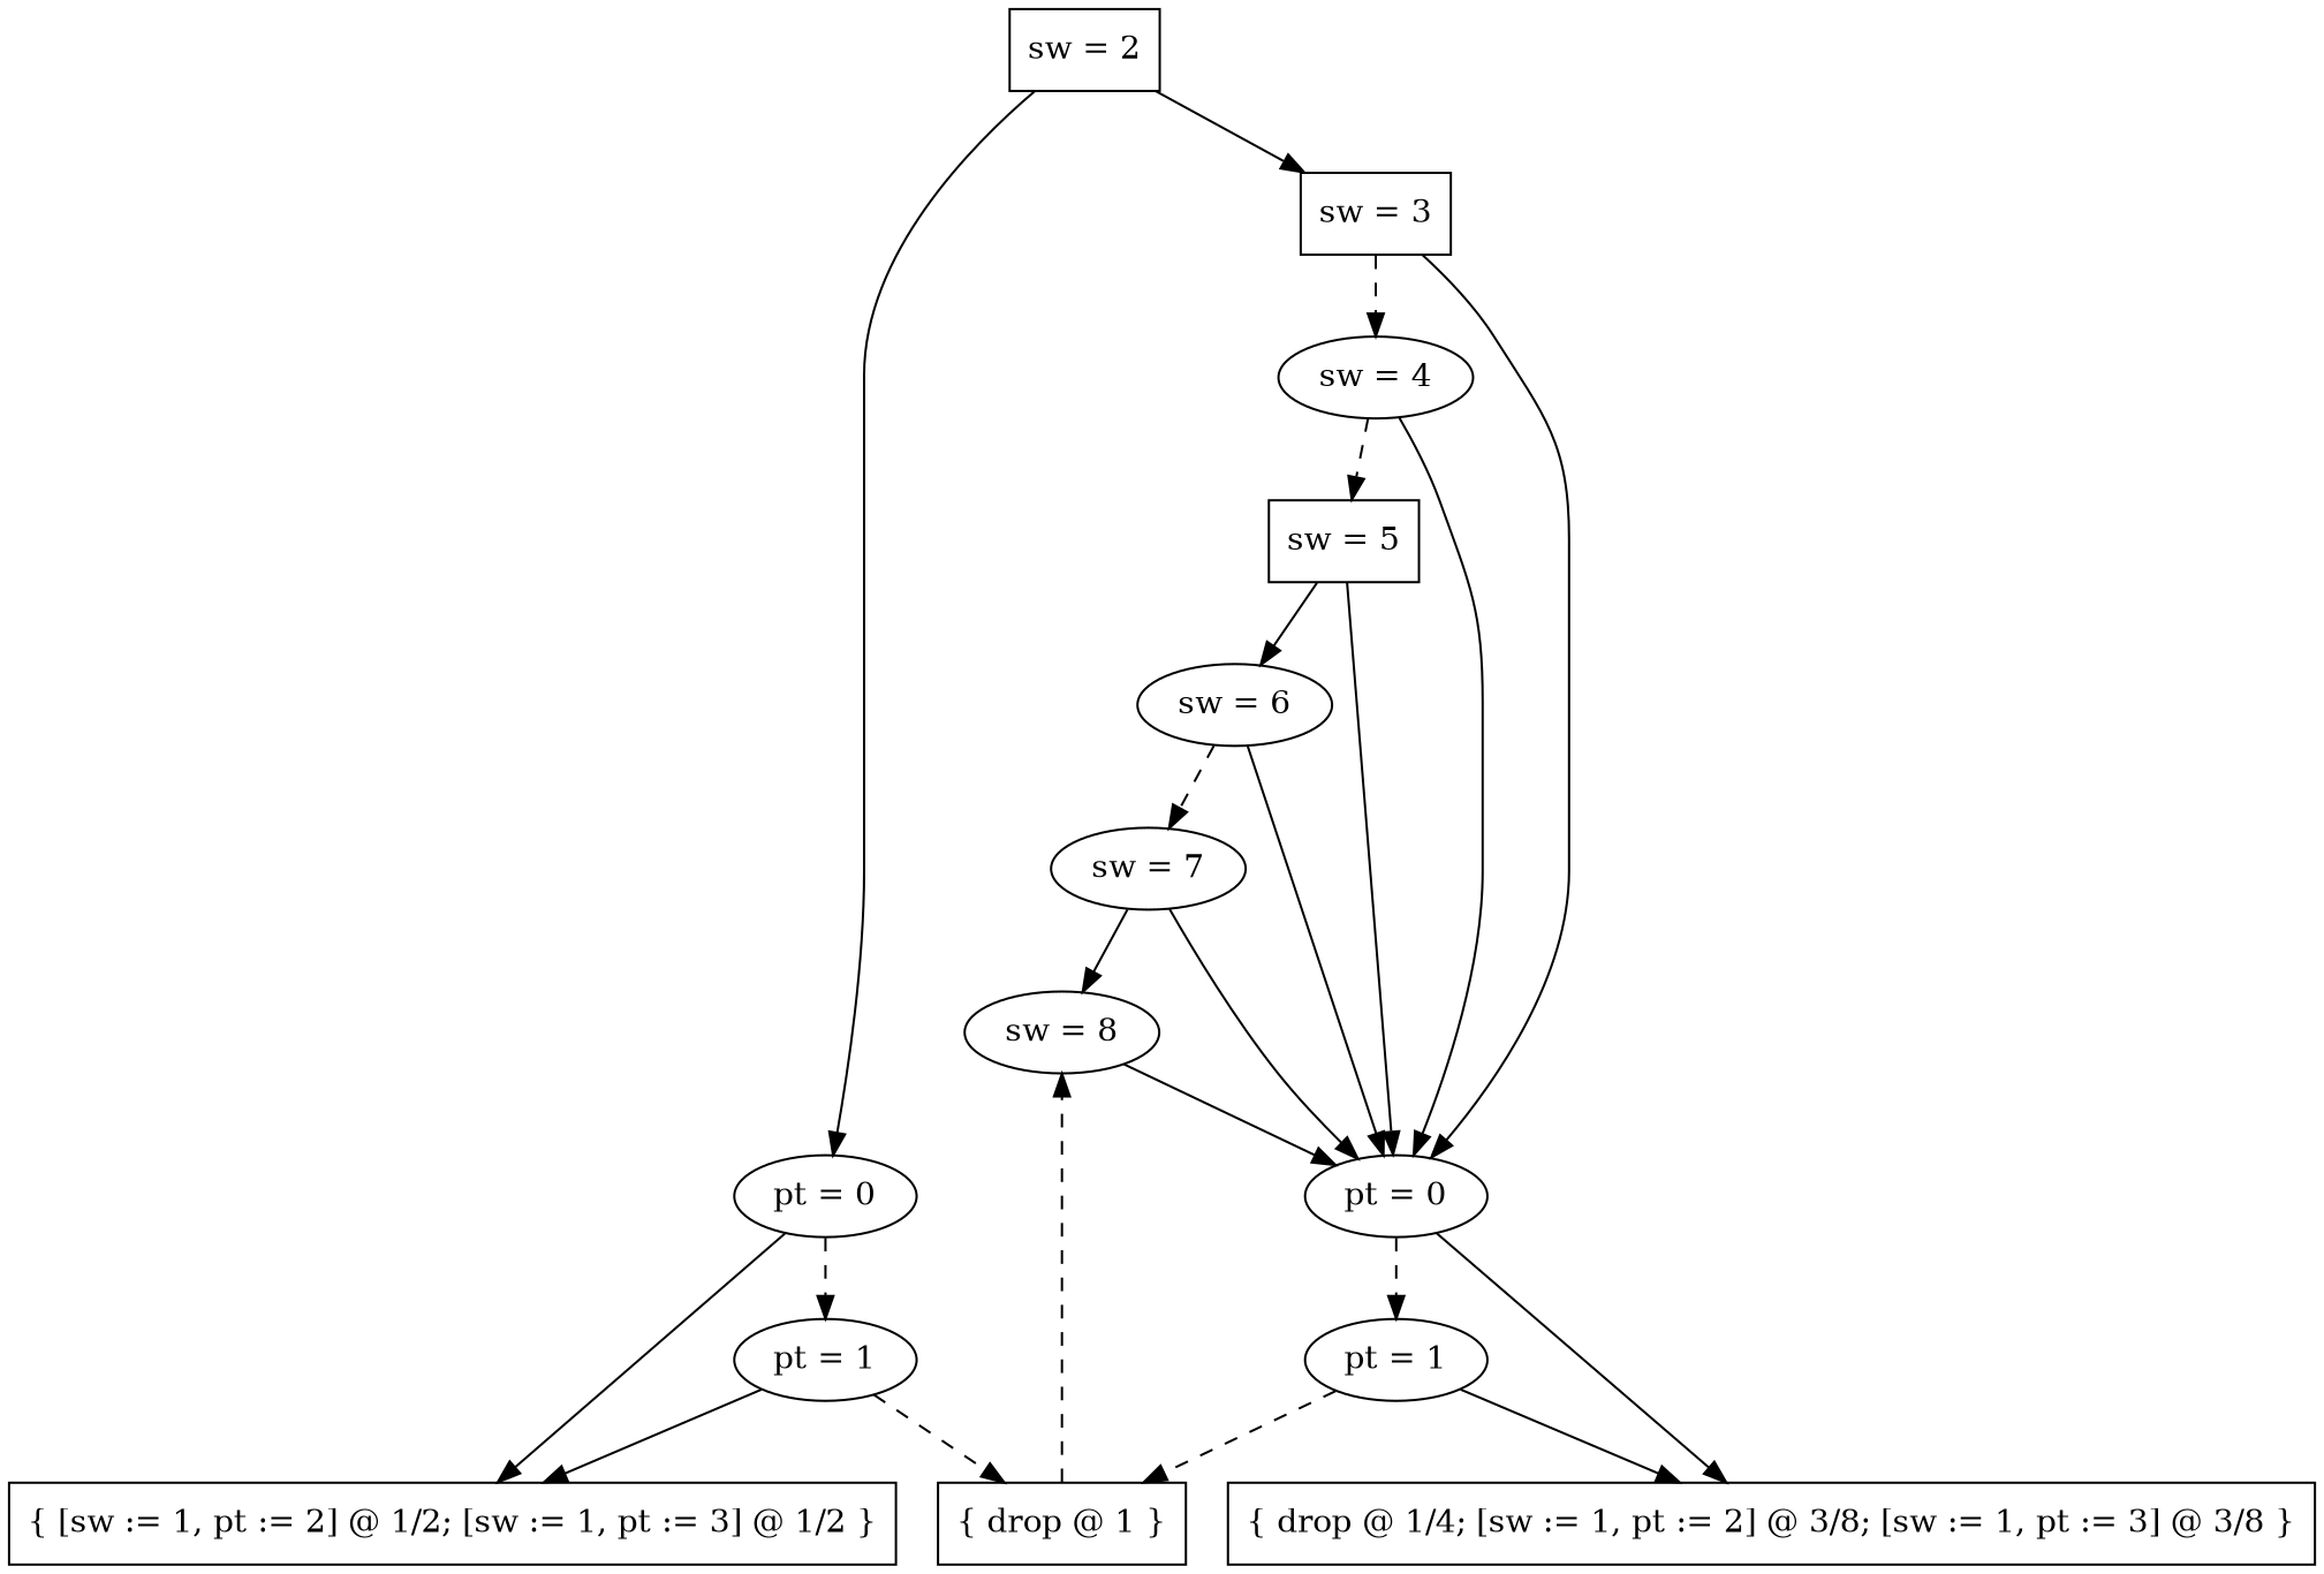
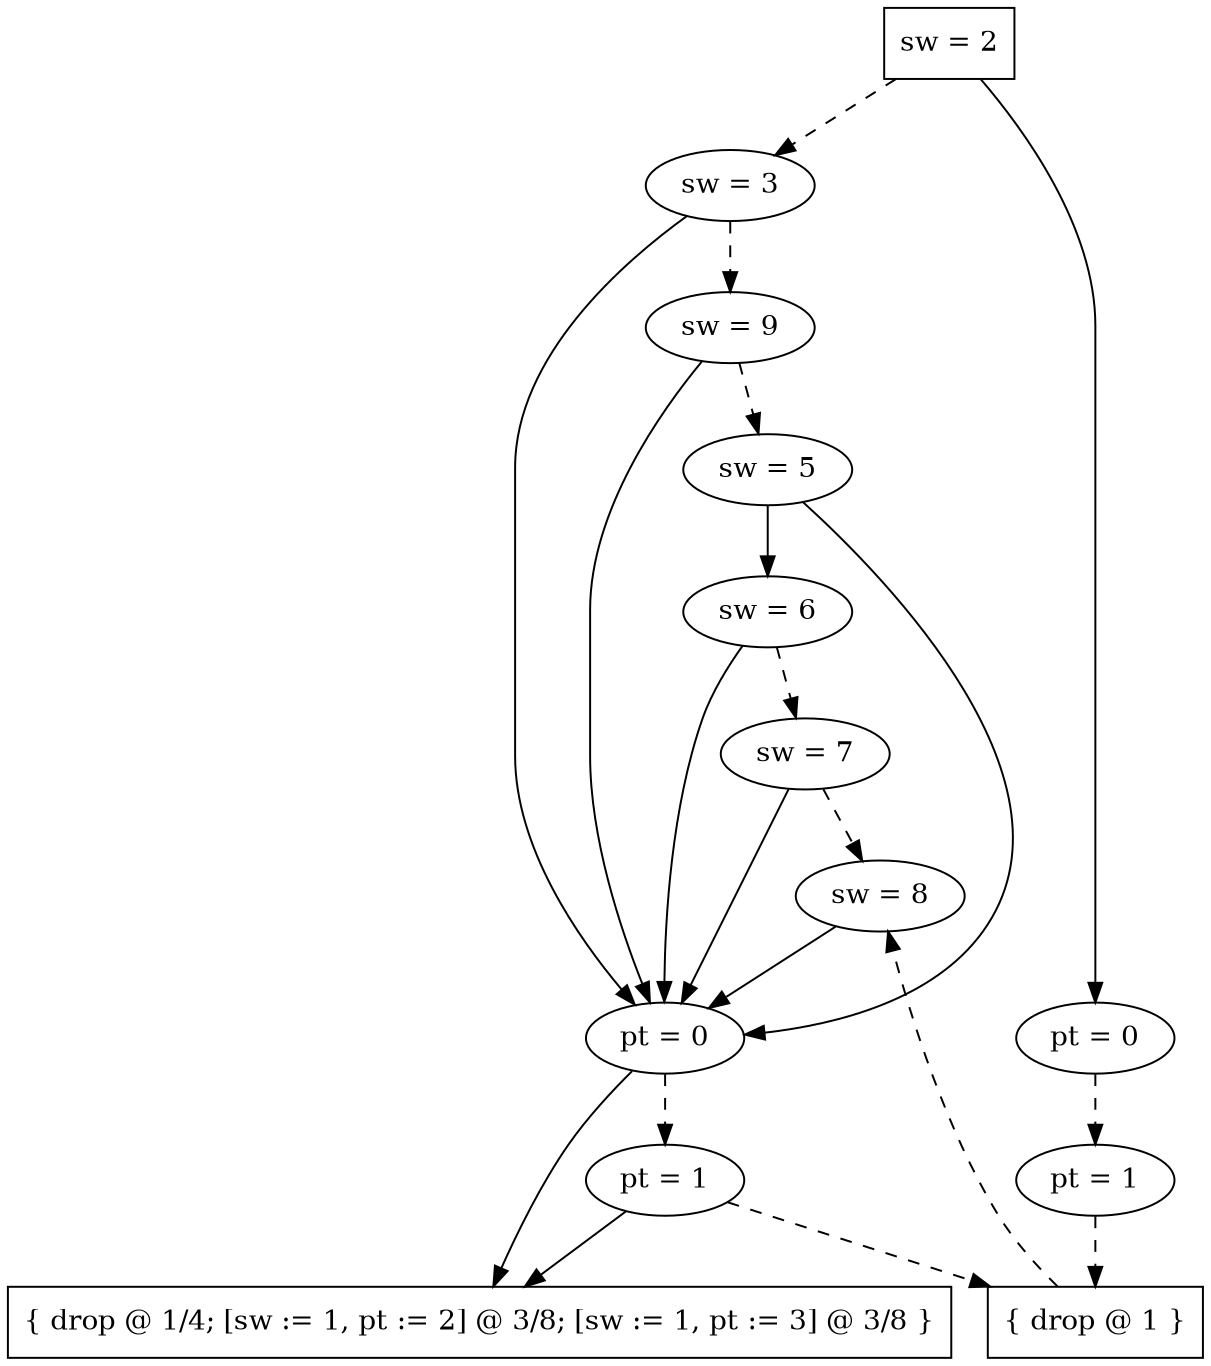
  digraph {
    fontname="DejaVu Serif"
    node [fontname="DejaVu Serif"]
    edge [fontname="DejaVu Serif"]
-   n1 [label="sw = 4"]
+   n1 [label="sw = 9"]
    n2 [label="pt = 1"]
    n3 [label="pt = 1"]
-   n4 [label="sw = 5" shape=box]
-   n5 [label="sw = 3" shape=box]
+   n4 [label="sw = 5"]
+   n5 [label="sw = 3"]
    n6 [label="sw = 2" shape=box]
    n7 [label="sw = 7"]
    n8 [label="sw = 8"]
    n9 [label="sw = 6"]
    n10 [label="pt = 0"]
    n11 [label="pt = 0"]
-   n12 [label="{ [sw := 1, pt := 2] @ 1/2; [sw := 1, pt := 3] @ 1/2 }" shape=box]
    n13 [label="{ drop @ 1 }" shape=box]
    n14 [label="{ drop @ 1/4; [sw := 1, pt := 2] @ 3/8; [sw := 1, pt := 3] @ 3/8 }" shape=box]
    subgraph sub_1 {
      rank=same
      n1
    }
    subgraph sub_2 {
      rank=same
      n2
      n3
    }
    subgraph sub_3 {
      rank=same
      n4
    }
    subgraph sub_4 {
      rank=same
      n5
    }
    subgraph sub_5 {
      rank=same
      n6
    }
    subgraph sub_6 {
      rank=same
      n7
    }
    subgraph sub_7 {
      rank=same
      n8
    }
    subgraph sub_8 {
      rank=same
      n9
    }
    subgraph sub_9 {
      rank=same
      n10
      n11
    }
    n1 -> n4 [style=dashed]
    n1 -> n11
-   n2 -> n12
    n2 -> n13 [style=dashed]
    n3 -> n13 [style=dashed]
    n3 -> n14
    n4 -> n9 [style=solid]
    n4 -> n11
    n5 -> n1 [style=dashed]
    n5 -> n11
-   n6 -> n5 [style=solid]
+   n6 -> n5 [style=dashed]
    n6 -> n10
-   n7 -> n8 [style=solid]
+   n7 -> n8 [style=dashed]
    n7 -> n11
    n8 -> n11
    n9 -> n7 [style=dashed]
    n9 -> n11
    n10 -> n2 [style=dashed]
-   n10 -> n12
    n11 -> n3 [style=dashed]
    n11 -> n14
    n13 -> n8 [style=dashed]
  }
